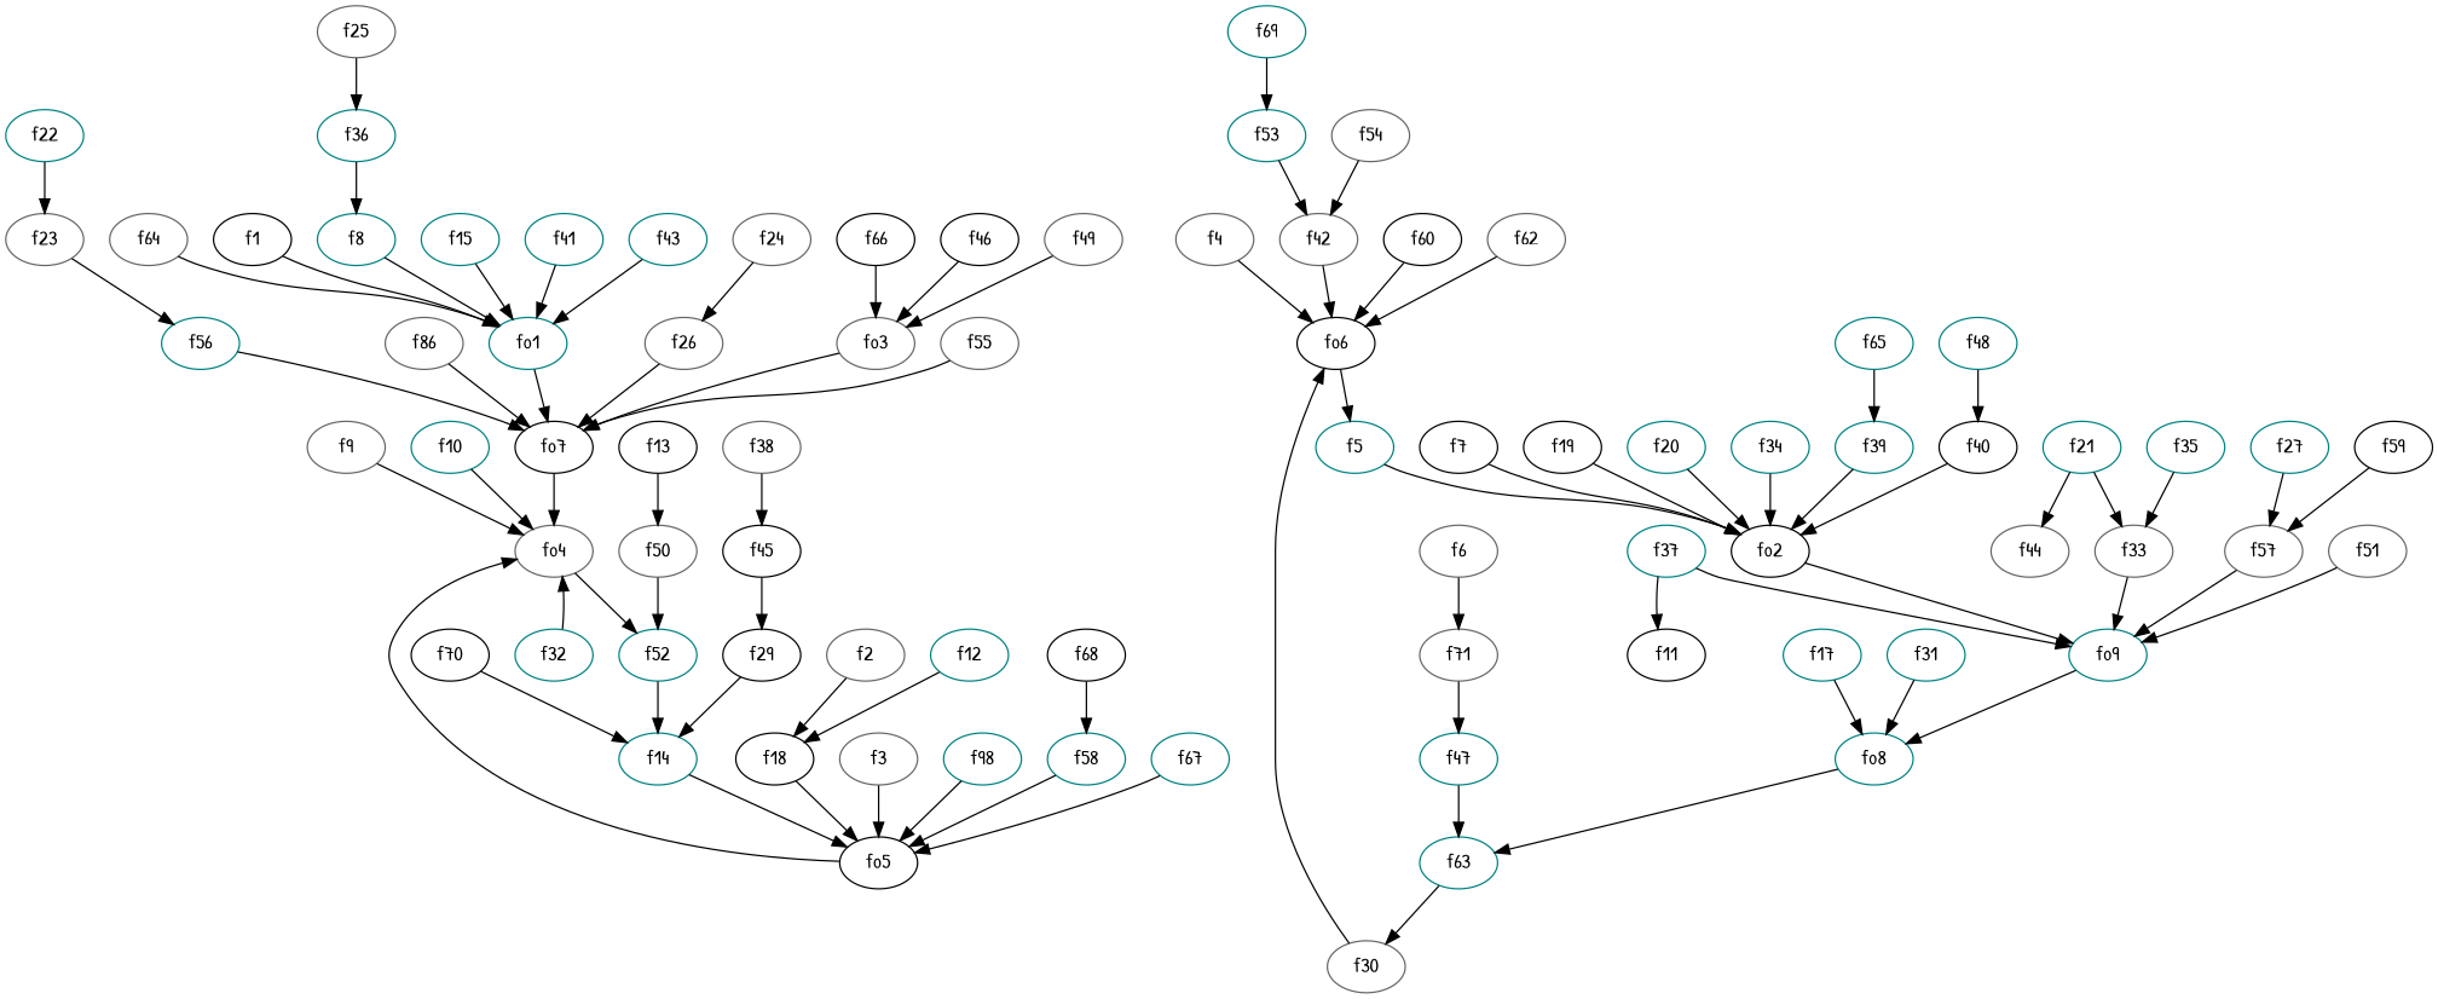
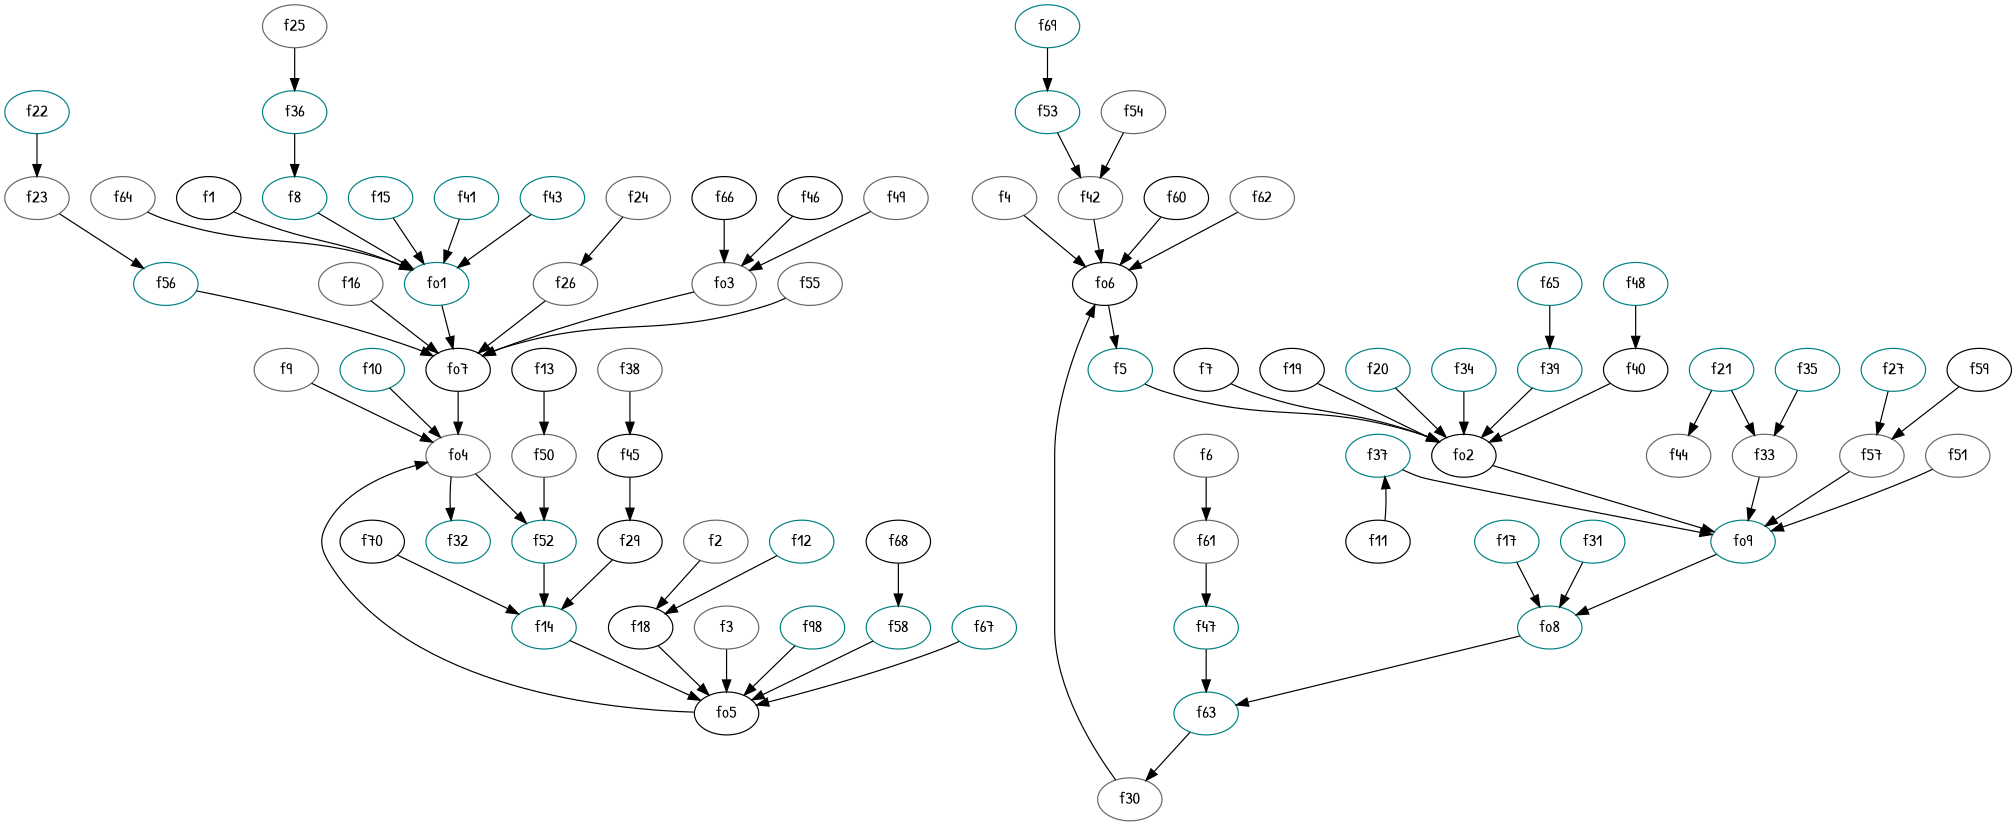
  strict digraph {
    fontname="Patrick Hand"
    node [color=teal fontname="Patrick Hand"]
    edge [fontname="Patrick Hand" weight=2]
    f1 [color=black]
    fo1
    fo7 [color=black]
    f2 [color=gray40]
    f18 [color=black]
    fo5 [color=black]
    f3 [color=gray40]
    fo4 [color=gray40]
    f4 [color=gray40]
    fo6 [color=black]
    f5
    fo2 [color=black]
    fo9
    f6 [color=gray40]
-   f61 [color=gray40 label=f71]
+   f61 [color=gray40]
    f47
    f7 [color=black]
    f8
    f9 [color=gray40]
    f52
    f10
    f11 [color=black]
    f37
    f12
    f13 [color=black]
    f50 [color=gray40]
    f14
    f15
-   f16 [color=gray40 label=f86]
+   f16 [color=gray40]
    f17
    fo8
    f63
    f19 [color=black]
    f20
    f44 [color=gray40]
    f21
    f33 [color=gray40]
    f23 [color=gray40]
    f22
    f56
    f24 [color=gray40]
    f26 [color=gray40]
    f25 [color=gray40]
    f36
    f57 [color=gray40]
    f27
    n47 [label=f98]
    f29 [color=black]
    f30 [color=gray40]
    f31
    f32
    f34
    f35
    f38 [color=gray40]
    f45 [color=black]
    f39
    f40 [color=black]
    f41
    f42 [color=gray40]
    f43
    f46 [color=black]
    fo3 [color=gray40]
    f48
    f49 [color=gray40]
    f51 [color=gray40]
    f53
    f54 [color=gray40]
    f55 [color=gray40]
    f58
    f59 [color=black]
    f60 [color=black]
    f62 [color=gray40]
    f64 [color=gray40]
    f65
    f66 [color=black]
    f67
    f68 [color=black]
    f69
    f70 [color=black]
    f1 -> fo1
    fo1 -> fo7
    fo7 -> fo4
    f2 -> f18
    f18 -> fo5
    fo5 -> fo4
    f3 -> fo5
    fo4 -> f52
    f4 -> fo6
    fo6 -> f5
    f5 -> fo2
    fo2 -> fo9
    fo9 -> fo8
    f6 -> f61
    f61 -> f47
    f47 -> f63
    f7 -> fo2
    f8 -> fo1
    f9 -> fo4
    f52 -> f14
    f10 -> fo4
-   f37 -> f11
+   f11 -> f37
    f37 -> fo9
    f12 -> f18
    f13 -> f50
    f50 -> f52
    f14 -> fo5
    f15 -> fo1
    f16 -> fo7
    f17 -> fo8
    fo8 -> f63
    f63 -> f30
    f19 -> fo2
    f20 -> fo2
    f21 -> f44
    f21 -> f33
    f33 -> fo9
    f23 -> f56
    f22 -> f23
    f56 -> fo7
    f24 -> f26
    f26 -> fo7
    f25 -> f36
    f36 -> f8
    f57 -> fo9
    f27 -> f57
    n47 -> fo5
    f29 -> f14
    f30 -> fo6
    f31 -> fo8
-   f32 -> fo4
+   fo4 -> f32
    f34 -> fo2
    f35 -> f33
    f38 -> f45
    f45 -> f29
    f39 -> fo2
    f40 -> fo2
    f41 -> fo1
    f42 -> fo6
    f43 -> fo1
    f46 -> fo3
    fo3 -> fo7
    f48 -> f40
    f49 -> fo3
    f51 -> fo9
    f53 -> f42
    f54 -> f42
    f55 -> fo7
    f58 -> fo5
    f59 -> f57
    f60 -> fo6
    f62 -> fo6
    f64 -> fo1
    f65 -> f39
    f66 -> fo3
    f67 -> fo5
    f68 -> f58
    f69 -> f53
    f70 -> f14
  }
